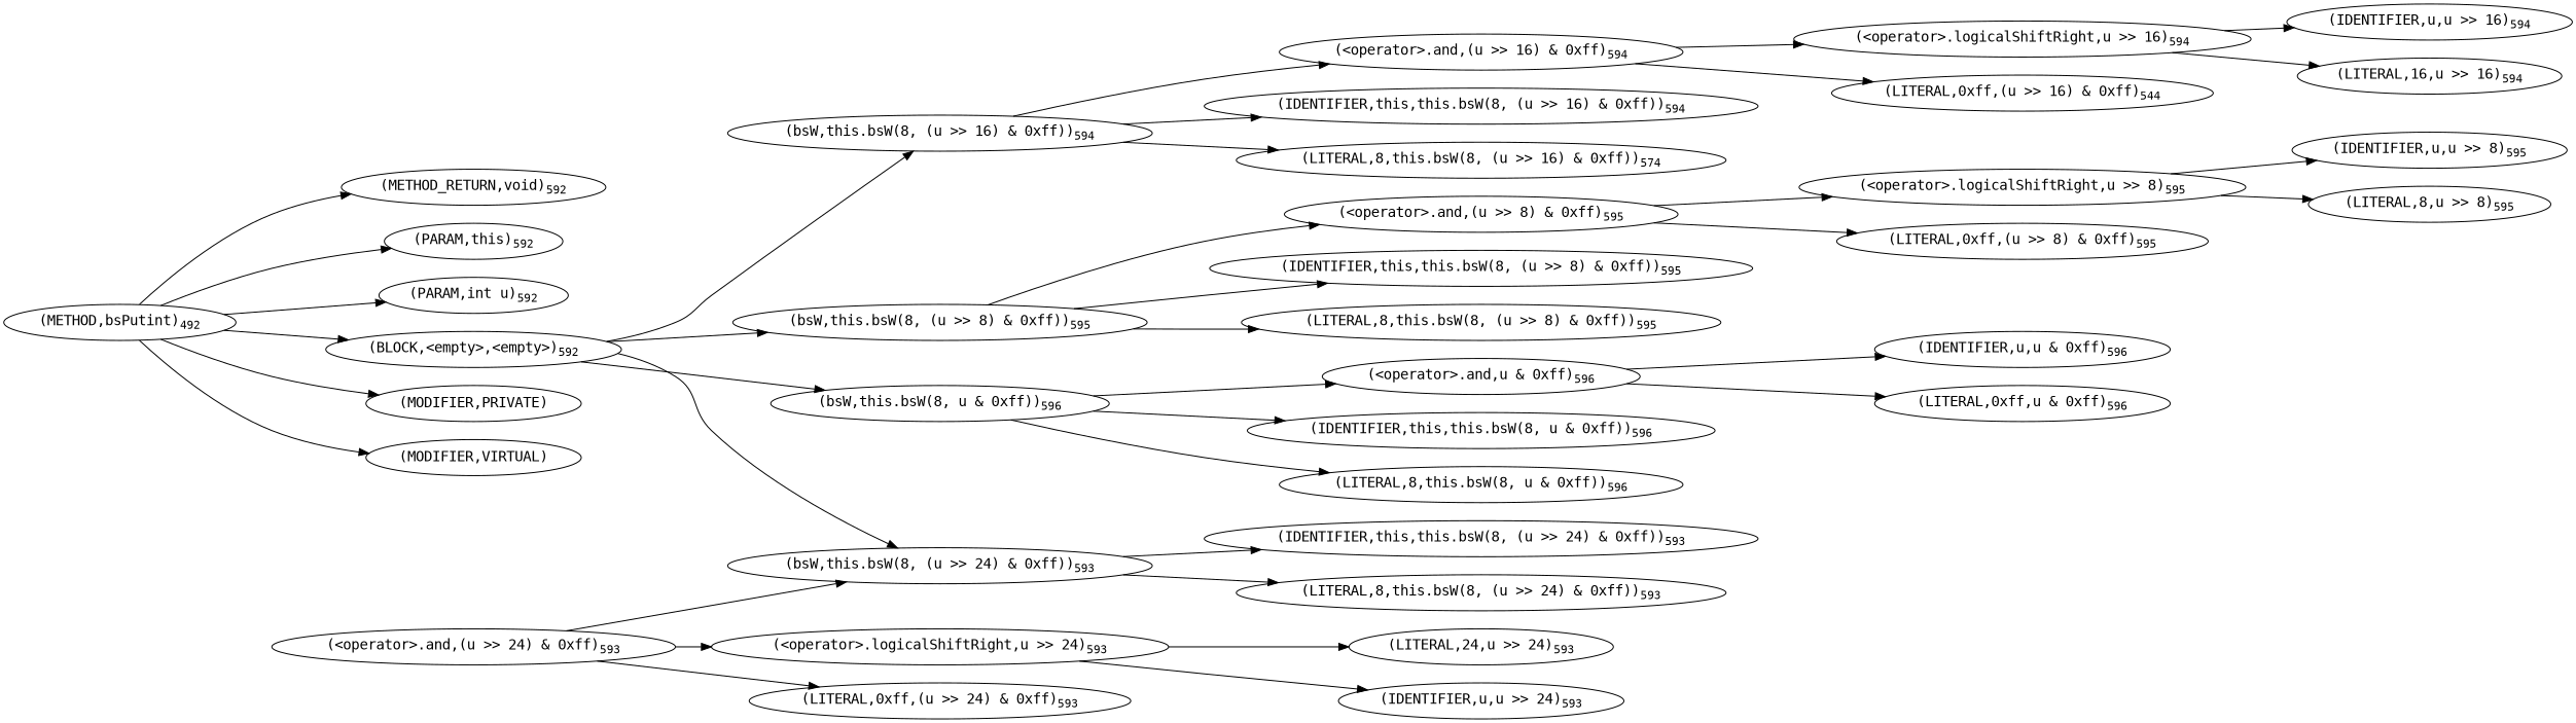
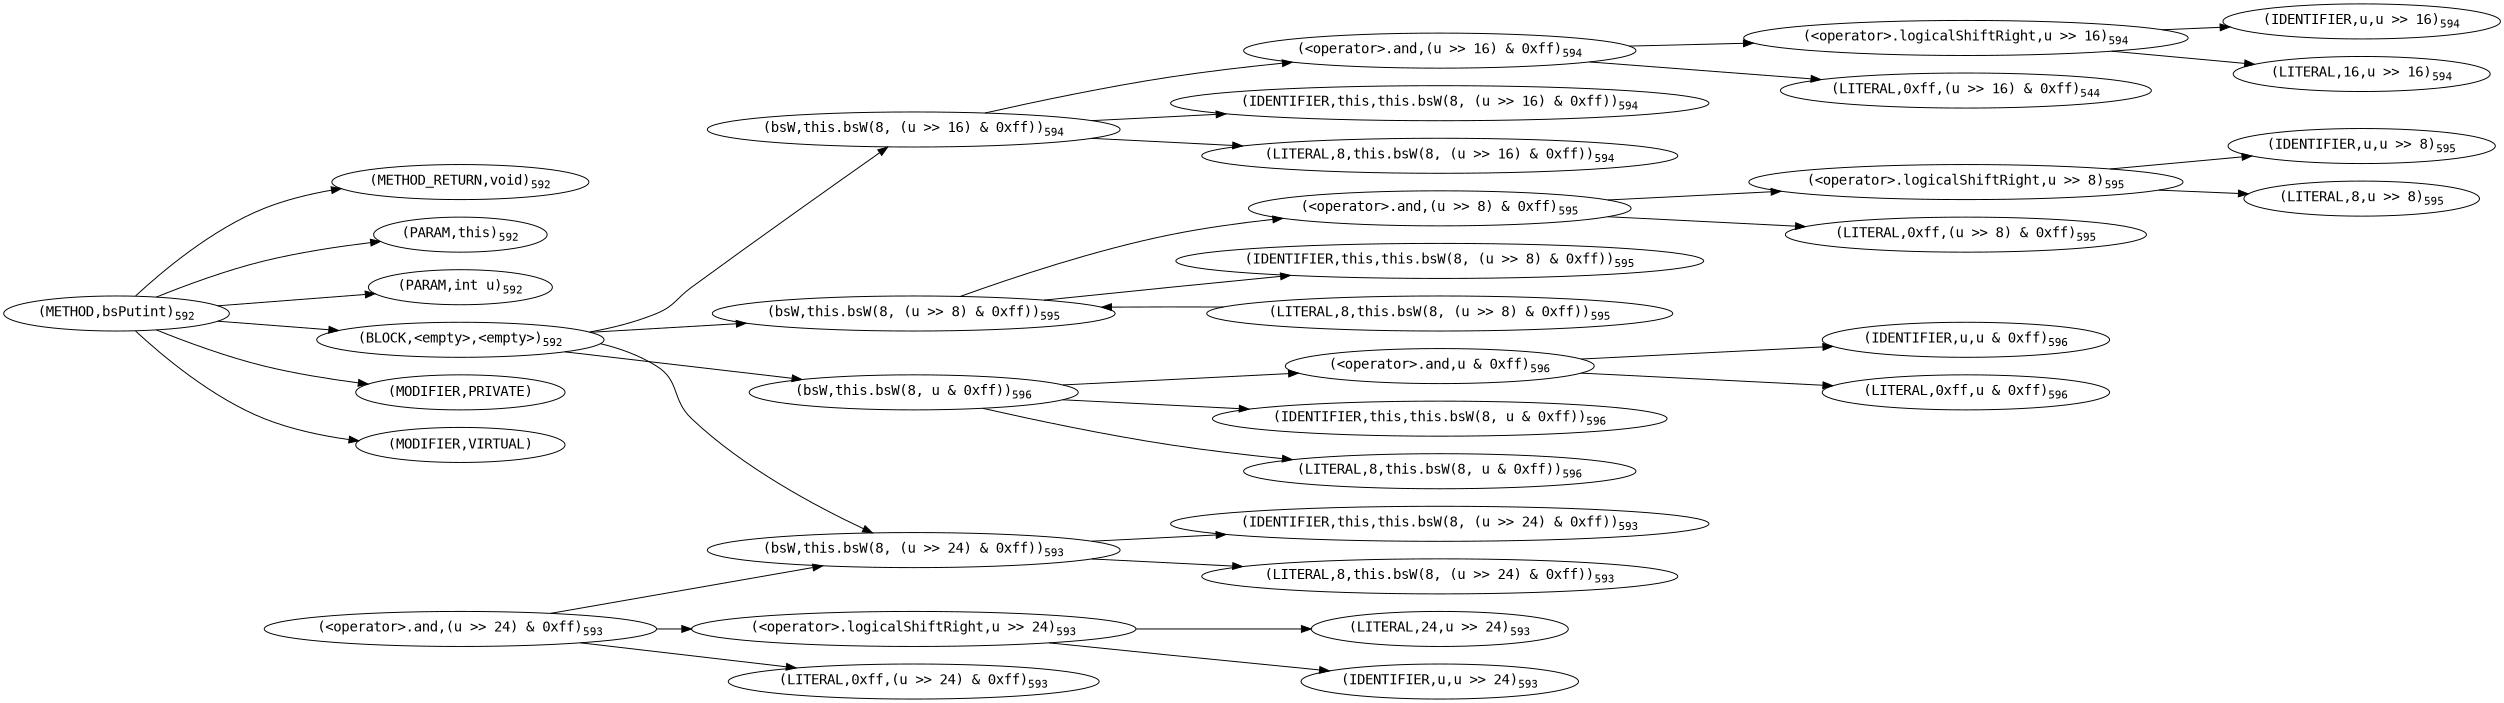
  digraph {
    fontname="DejaVu Sans Mono"
    rankdir=LR
    node [fontname="DejaVu Sans Mono"]
    edge [fontname="DejaVu Sans Mono"]
-   n1 [label=<(METHOD,bsPutint)<SUB>492</SUB>>]
+   n1 [label=<(METHOD,bsPutint)<SUB>592</SUB>>]
    n2 [label=<(PARAM,this)<SUB>592</SUB>>]
    n3 [label=<(PARAM,int u)<SUB>592</SUB>>]
    n4 [label=<(BLOCK,&lt;empty&gt;,&lt;empty&gt;)<SUB>592</SUB>>]
    n5 [label=<(MODIFIER,PRIVATE)>]
    n6 [label=<(MODIFIER,VIRTUAL)>]
    n7 [label=<(METHOD_RETURN,void)<SUB>592</SUB>>]
    n8 [label=<(bsW,this.bsW(8, (u &gt;&gt; 24) &amp; 0xff))<SUB>593</SUB>>]
    n9 [label=<(bsW,this.bsW(8, (u &gt;&gt; 16) &amp; 0xff))<SUB>594</SUB>>]
    n10 [label=<(bsW,this.bsW(8, (u &gt;&gt; 8) &amp; 0xff))<SUB>595</SUB>>]
    n11 [label=<(bsW,this.bsW(8, u &amp; 0xff))<SUB>596</SUB>>]
    n12 [label=<(IDENTIFIER,this,this.bsW(8, (u &gt;&gt; 24) &amp; 0xff))<SUB>593</SUB>>]
    n13 [label=<(LITERAL,8,this.bsW(8, (u &gt;&gt; 24) &amp; 0xff))<SUB>593</SUB>>]
    n14 [label=<(IDENTIFIER,this,this.bsW(8, (u &gt;&gt; 16) &amp; 0xff))<SUB>594</SUB>>]
-   n15 [label=<(LITERAL,8,this.bsW(8, (u &gt;&gt; 16) &amp; 0xff))<SUB>574</SUB>>]
+   n15 [label=<(LITERAL,8,this.bsW(8, (u &gt;&gt; 16) &amp; 0xff))<SUB>594</SUB>>]
    n16 [label=<(&lt;operator&gt;.and,(u &gt;&gt; 16) &amp; 0xff)<SUB>594</SUB>>]
    n17 [label=<(IDENTIFIER,this,this.bsW(8, (u &gt;&gt; 8) &amp; 0xff))<SUB>595</SUB>>]
    n18 [label=<(LITERAL,8,this.bsW(8, (u &gt;&gt; 8) &amp; 0xff))<SUB>595</SUB>>]
    n19 [label=<(&lt;operator&gt;.and,(u &gt;&gt; 8) &amp; 0xff)<SUB>595</SUB>>]
    n20 [label=<(IDENTIFIER,this,this.bsW(8, u &amp; 0xff))<SUB>596</SUB>>]
    n21 [label=<(LITERAL,8,this.bsW(8, u &amp; 0xff))<SUB>596</SUB>>]
    n22 [label=<(&lt;operator&gt;.and,u &amp; 0xff)<SUB>596</SUB>>]
    n23 [label=<(&lt;operator&gt;.and,(u &gt;&gt; 24) &amp; 0xff)<SUB>593</SUB>>]
    n24 [label=<(&lt;operator&gt;.logicalShiftRight,u &gt;&gt; 24)<SUB>593</SUB>>]
    n25 [label=<(LITERAL,0xff,(u &gt;&gt; 24) &amp; 0xff)<SUB>593</SUB>>]
    n26 [label=<(IDENTIFIER,u,u &gt;&gt; 24)<SUB>593</SUB>>]
    n27 [label=<(LITERAL,24,u &gt;&gt; 24)<SUB>593</SUB>>]
    n28 [label=<(&lt;operator&gt;.logicalShiftRight,u &gt;&gt; 16)<SUB>594</SUB>>]
    n29 [label=<(LITERAL,0xff,(u &gt;&gt; 16) &amp; 0xff)<SUB>544</SUB>>]
    n30 [label=<(IDENTIFIER,u,u &gt;&gt; 16)<SUB>594</SUB>>]
    n31 [label=<(LITERAL,16,u &gt;&gt; 16)<SUB>594</SUB>>]
    n32 [label=<(&lt;operator&gt;.logicalShiftRight,u &gt;&gt; 8)<SUB>595</SUB>>]
    n33 [label=<(LITERAL,0xff,(u &gt;&gt; 8) &amp; 0xff)<SUB>595</SUB>>]
    n34 [label=<(IDENTIFIER,u,u &gt;&gt; 8)<SUB>595</SUB>>]
    n35 [label=<(LITERAL,8,u &gt;&gt; 8)<SUB>595</SUB>>]
    n36 [label=<(IDENTIFIER,u,u &amp; 0xff)<SUB>596</SUB>>]
    n37 [label=<(LITERAL,0xff,u &amp; 0xff)<SUB>596</SUB>>]
    n1 -> n2
    n1 -> n3
    n1 -> n4
    n1 -> n5
    n1 -> n6
    n1 -> n7
    n4 -> n8
    n4 -> n9
    n4 -> n10
    n4 -> n11
    n8 -> n12
    n8 -> n13
    n9 -> n14
    n9 -> n15
    n9 -> n16
    n10 -> n17
-   n10 -> n18
+   n18 -> n10
    n10 -> n19
    n11 -> n20
    n11 -> n21
    n11 -> n22
    n16 -> n28
    n16 -> n29
    n19 -> n32
    n19 -> n33
    n22 -> n36
    n22 -> n37
    n23 -> n8
    n23 -> n24
    n23 -> n25
    n24 -> n26
    n24 -> n27
    n28 -> n30
    n28 -> n31
    n32 -> n34
    n32 -> n35
  }
